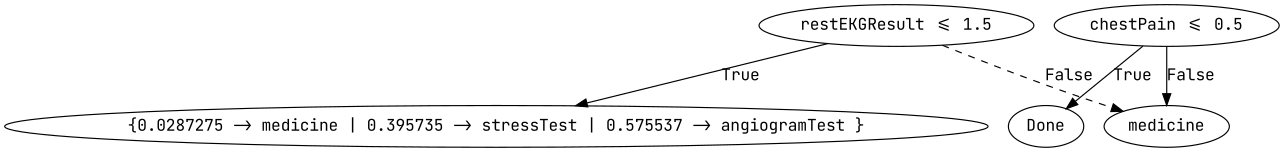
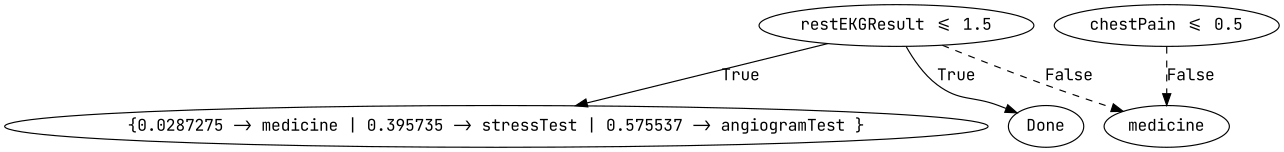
  digraph {
    fontname="JetBrains Mono"
    node [fontname="JetBrains Mono"]
    edge [fontname="JetBrains Mono"]
    n1 [label="restEKGResult <= 1.5"]
    n2 [label="{0.0287275 -> medicine | 0.395735 -> stressTest | 0.575537 -> angiogramTest }"]
    n3 [label=medicine]
    n4 [label="chestPain <= 0.5"]
    n5 [label=Done]
    n1 -> n2 [label=True]
    n1 -> n3 [label=False style=dashed]
-   n4 -> n3 [label=False style=solid]
-   n4 -> n5 [label=True]
+   n4 -> n3 [label=False style=dashed]
+   n1 -> n5 [label=True]
  }
